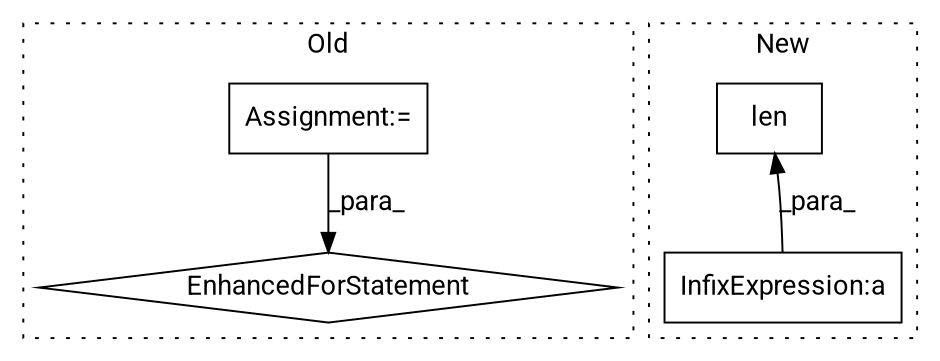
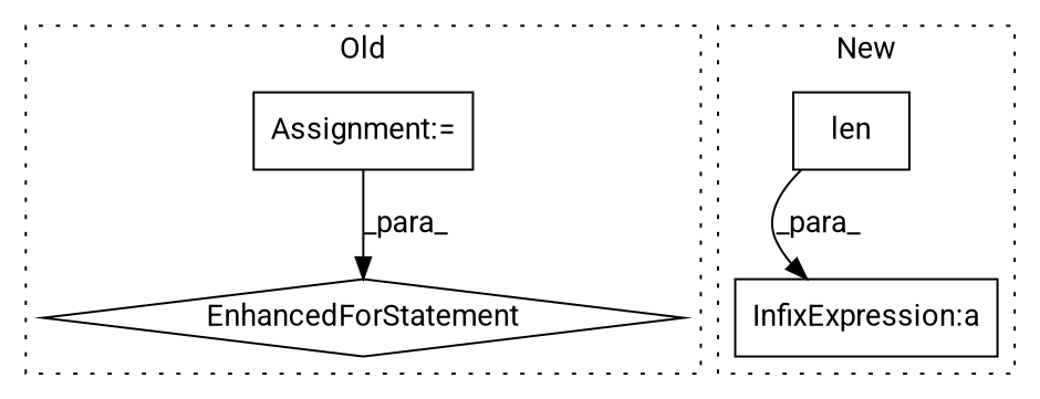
  digraph {
    fontname=Roboto
    node [fontname=Roboto l="69,2" s="14389,14502" shape=box]
    edge [fontname=Roboto]
    n1 [a=7 label="Assignment:="]
    n2 [a=70 label=EnhancedForStatement shape=diamond]
    n3 [a=32 l="4,1" label=len s="14420,14434"]
    n4 [a=27 l=3 label="InfixExpression:a" s=14417]
    subgraph cluster_1 {
      label=Old
      style=dotted
      n1
      n2
    }
    subgraph cluster_2 {
      label=New
      style=dotted
      n3
      n4
    }
    n1 -> n2 [label=_para_]
-   n4 -> n3 [label=_para_]
+   n3 -> n4 [label=_para_]
  }
